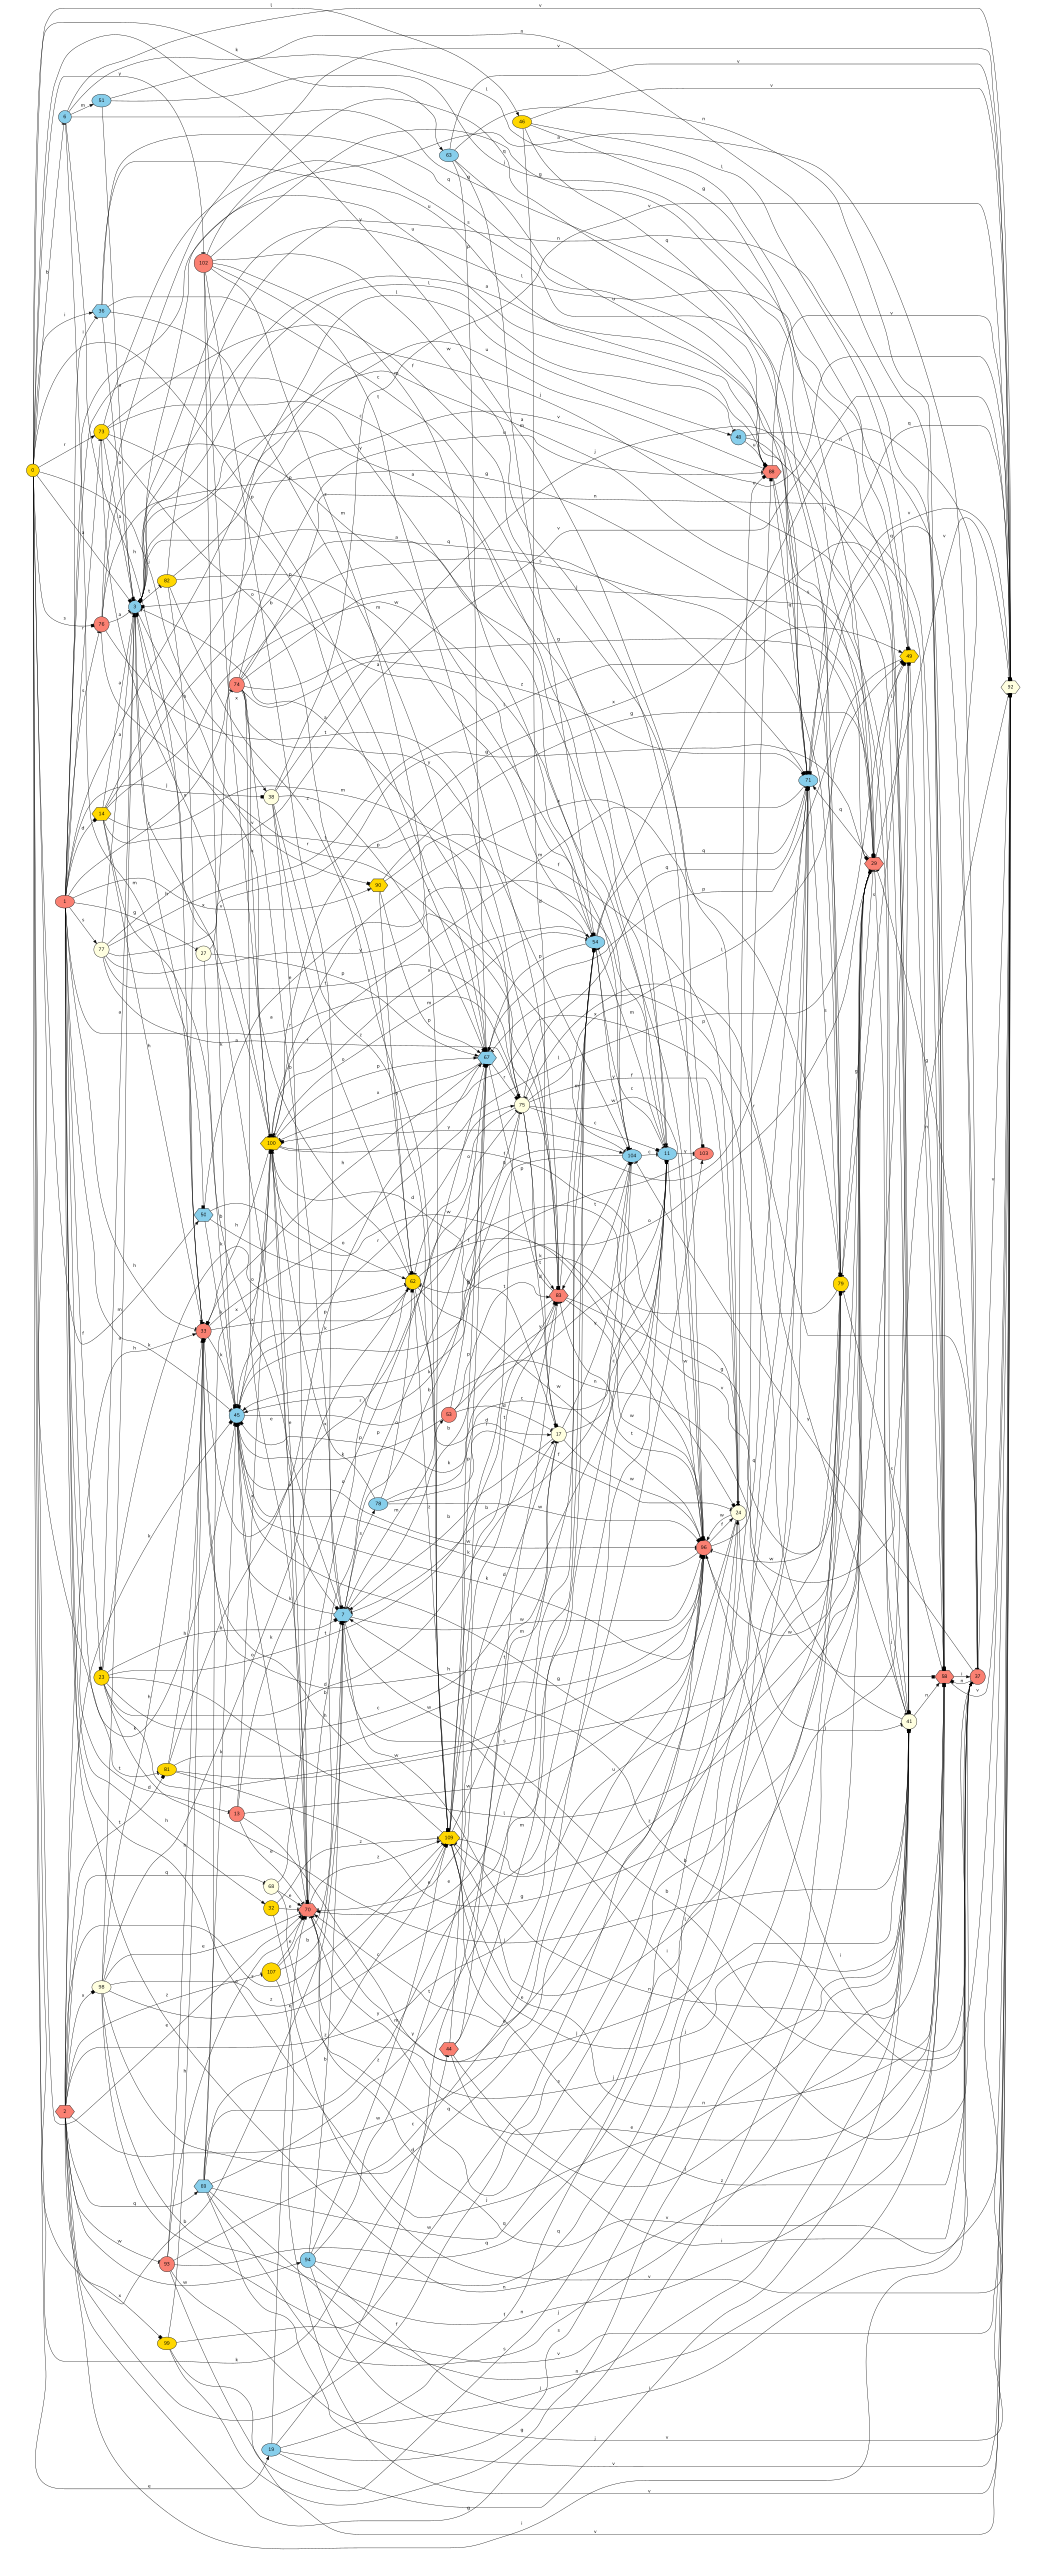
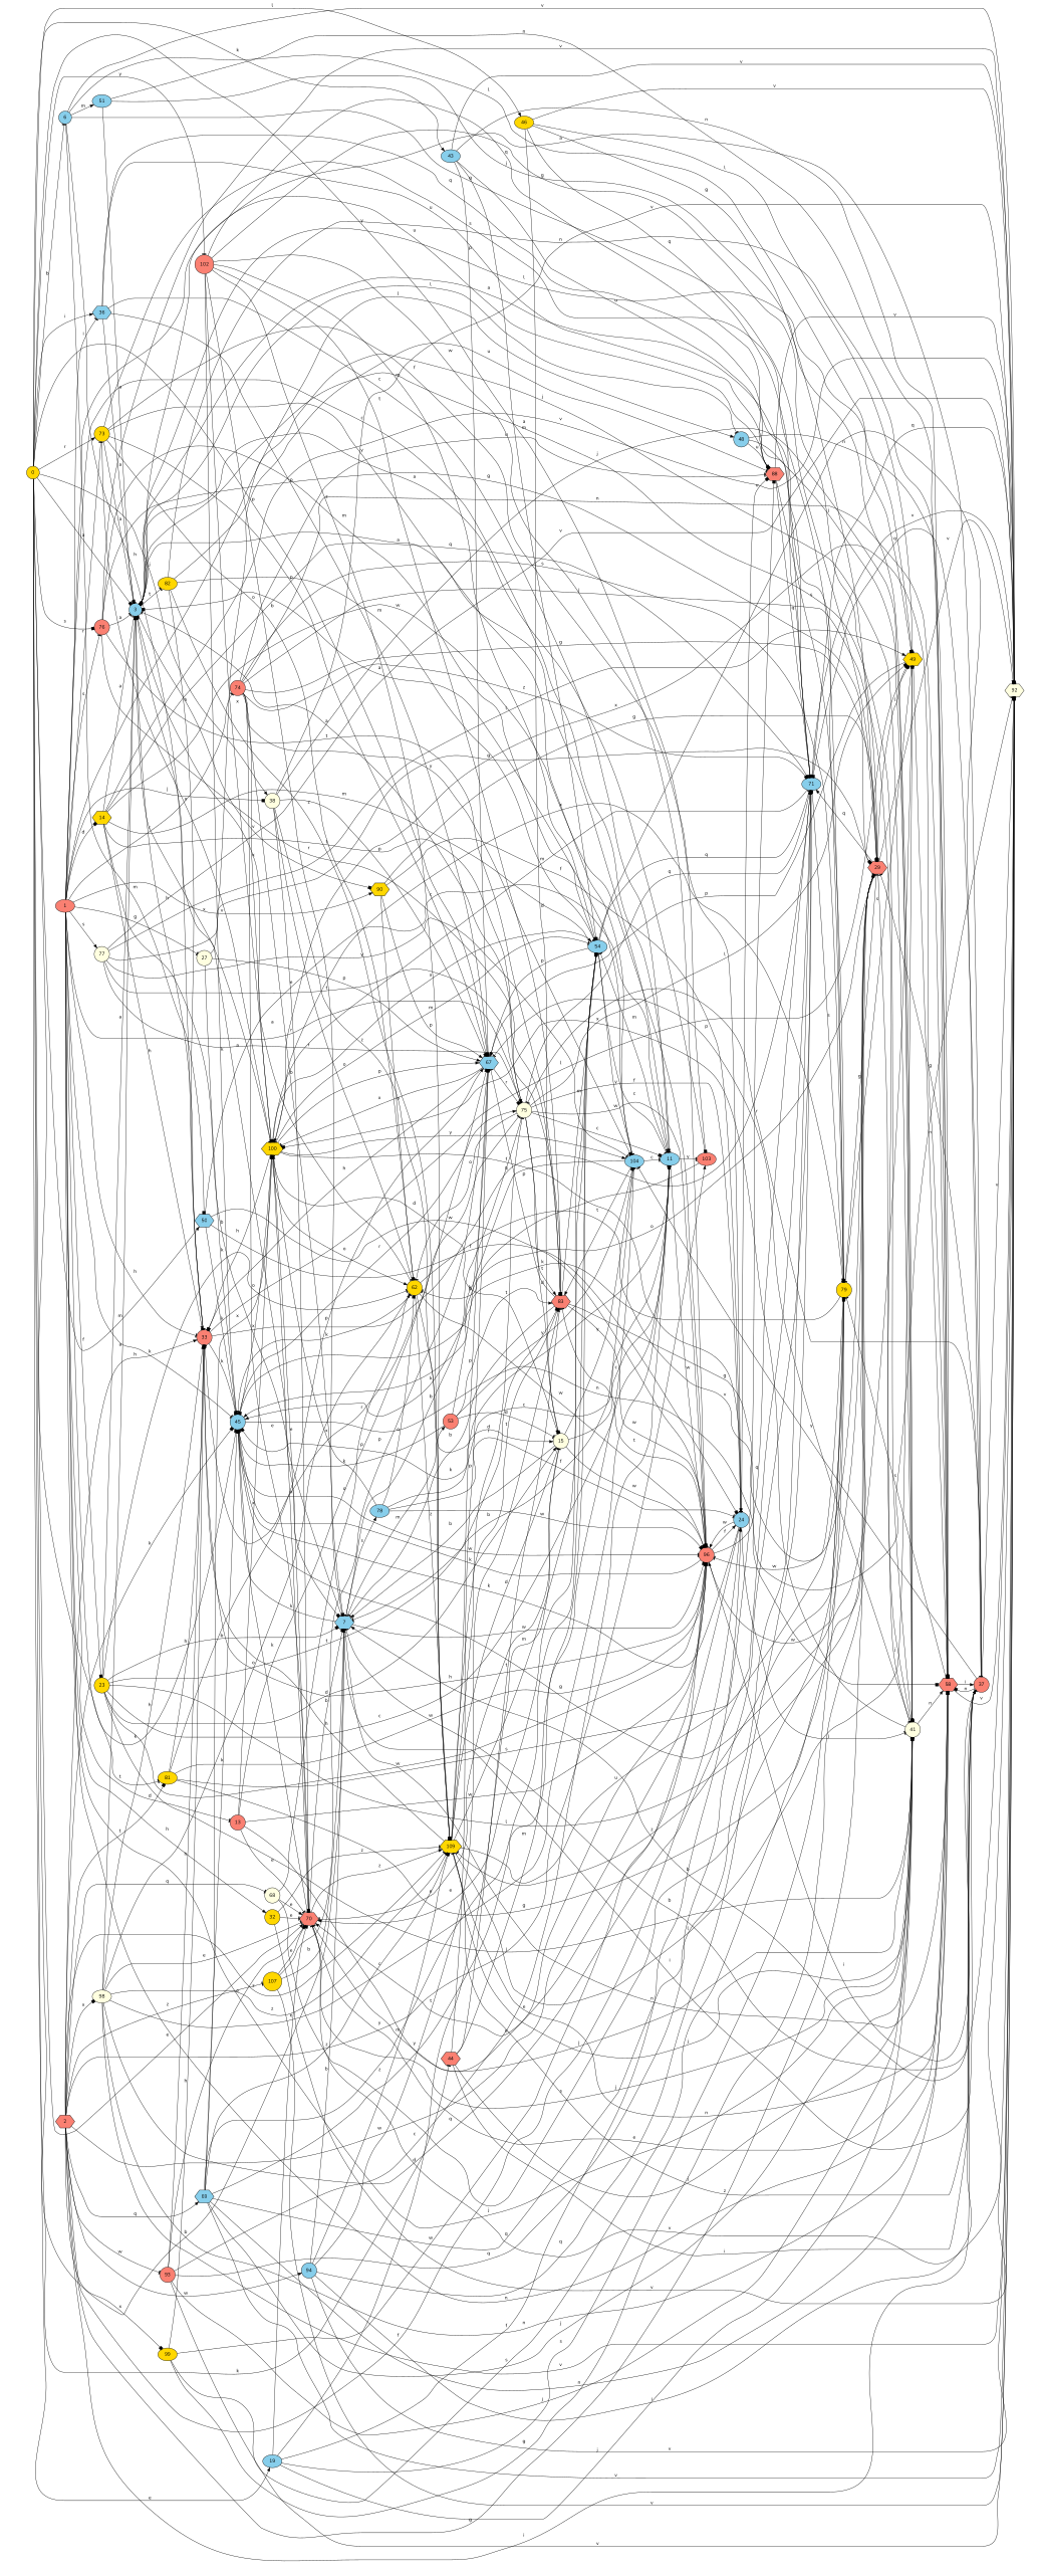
  strict digraph {
    fontname=Nunito
    rankdir=LR
    node [fillcolor=skyblue fontname=Nunito shape=circle style=filled]
    edge [arrowhead=tee fontname=Nunito]
    0 [fillcolor=gold]
    3
    6
    7 [shape=hexagon]
    19 [shape=ellipse]
    n6 [fillcolor=salmon label=70 shape=hexagon]
    36 [shape=hexagon]
    38 [fillcolor=lightyellow]
-   43 [shape=ellipse label=63]
+   43 [shape=ellipse]
    44 [fillcolor=salmon shape=hexagon]
    45
    46 [fillcolor=gold shape=ellipse]
    50 [shape=hexagon]
    67 [shape=hexagon]
    73 [fillcolor=gold]
    76 [fillcolor=salmon]
    102 [fillcolor=salmon]
    103 [fillcolor=salmon shape=ellipse]
    33 [fillcolor=salmon]
    48
    90 [fillcolor=gold shape=hexagon]
    49 [fillcolor=gold shape=hexagon]
    82 [fillcolor=gold shape=ellipse]
    100 [fillcolor=gold shape=hexagon]
    29 [fillcolor=salmon shape=hexagon]
    51 [shape=ellipse]
    92 [fillcolor=lightyellow shape=hexagon]
    58 [fillcolor=salmon shape=hexagon]
    37 [fillcolor=salmon]
    96 [fillcolor=salmon]
    53 [fillcolor=salmon]
    78 [shape=ellipse]
    41 [fillcolor=lightyellow]
-   24 [fillcolor=lightyellow]
-   15 [fillcolor=lightyellow label=17]
+   24
+   15 [fillcolor=lightyellow]
    79 [fillcolor=gold]
    109 [fillcolor=gold shape=hexagon]
    11 [shape=ellipse]
    88 [fillcolor=salmon shape=hexagon]
    71 [shape=ellipse]
    62 [fillcolor=gold]
    54 [shape=ellipse]
    83 [fillcolor=salmon shape=hexagon]
    75 [fillcolor=lightyellow]
    104 [shape=ellipse]
    1 [fillcolor=salmon shape=ellipse]
    13 [fillcolor=salmon]
    14 [fillcolor=gold shape=hexagon]
    23 [fillcolor=gold]
    27 [fillcolor=lightyellow]
    32 [fillcolor=gold]
    74 [fillcolor=salmon]
    77 [fillcolor=lightyellow]
    81 [fillcolor=gold shape=ellipse]
    2 [fillcolor=salmon shape=hexagon]
    68 [fillcolor=lightyellow]
    69 [shape=hexagon]
    93 [fillcolor=salmon]
    94
    98 [fillcolor=lightyellow shape=ellipse]
    99 [fillcolor=gold shape=ellipse]
    107 [fillcolor=gold]
    0 -> 3 [arrowhead=box label=a]
    0 -> 6 [label=b]
    0 -> 7 [arrowhead=normal label=b]
    0 -> 19 [arrowhead=normal label=e]
    0 -> n6 [arrowhead=normal label=e]
    0 -> 36 [arrowhead=normal label=i]
    0 -> 38 [arrowhead=normal label=j]
    0 -> 43 [arrowhead=normal label=k]
    0 -> 44 [label=k]
    0 -> 45 [arrowhead=box label=k]
    0 -> 46 [arrowhead=normal label=l]
    0 -> 50 [arrowhead=normal label=m]
    0 -> 67 [arrowhead=box label=p]
    0 -> 73 [arrowhead=normal label=r]
    0 -> 76 [arrowhead=box label=s]
    0 -> 102 [label=y]
    0 -> 103 [arrowhead=box label=y]
    3 -> 33 [label=h]
    3 -> 48 [label=l]
    3 -> 90 [arrowhead=box label=v]
    3 -> 49 [arrowhead=box label=l]
    3 -> 82 [label=t]
    3 -> 100 [label=x]
    6 -> 50 [arrowhead=box label=m]
    6 -> 33 [label=h]
    6 -> 49 [arrowhead=box label=l]
    6 -> 29 [arrowhead=normal label=g]
    6 -> 51 [arrowhead=normal label=m]
    6 -> 92 [label=v]
    7 -> 3 [arrowhead=normal label=a]
    7 -> 45 [arrowhead=normal label=k]
    7 -> 58 [arrowhead=normal label=n]
    7 -> 37 [arrowhead=normal label=i]
    7 -> 96 [arrowhead=box label=w]
    7 -> 53 [arrowhead=normal label=m]
    7 -> 78 [arrowhead=normal label=s]
    19 -> n6 [arrowhead=box label=e]
    19 -> 41 [arrowhead=normal label=j]
    19 -> 24 [arrowhead=normal label=f]
    19 -> 15 [label=d]
    19 -> 79 [arrowhead=box label=s]
    n6 -> 7 [arrowhead=box label=b]
    n6 -> 45 [label=k]
    n6 -> 100 [label=x]
    n6 -> 92 [arrowhead=box label=v]
    n6 -> 41 [label=j]
    n6 -> 109 [arrowhead=normal label=z]
    36 -> 3 [label=a]
    36 -> 67 [arrowhead=normal label=p]
    36 -> 11 [label=c]
    36 -> 88 [label=u]
    36 -> 71 [arrowhead=box label=q]
    38 -> n6 [label=e]
    38 -> 67 [arrowhead=box label=p]
    38 -> 92 [arrowhead=box label=v]
    38 -> 41 [arrowhead=box label=j]
    38 -> 109 [label=z]
    38 -> 62 [label=o]
    43 -> 67 [arrowhead=box label=p]
    43 -> 92 [label=v]
    43 -> 58 [arrowhead=box label=n]
    43 -> 88 [arrowhead=box label=u]
    43 -> 54 [arrowhead=box label=m]
    44 -> 67 [arrowhead=box label=p]
    44 -> 37 [arrowhead=normal label=i]
    44 -> 41 [arrowhead=box label=j]
    44 -> 54 [arrowhead=box label=m]
    44 -> 83 [label=t]
    45 -> 100 [arrowhead=normal label=x]
    45 -> 29 [arrowhead=normal label=g]
    45 -> 58 [arrowhead=box label=n]
    45 -> 96 [label=w]
    45 -> 75 [arrowhead=normal label=r]
    46 -> 49 [label=l]
    46 -> 29 [arrowhead=box label=g]
    46 -> 92 [arrowhead=box label=v]
    46 -> 15 [label=d]
    46 -> 71 [label=q]
    50 -> 45 [arrowhead=normal label=k]
    50 -> 96 [arrowhead=normal label=w]
    50 -> 24 [arrowhead=box label=f]
    50 -> 11 [arrowhead=normal label=c]
    67 -> 33 [arrowhead=box label=h]
    67 -> 100 [label=x]
    67 -> 75 [arrowhead=box label=r]
    73 -> 3 [arrowhead=box label=a]
    73 -> 67 [arrowhead=normal label=p]
    73 -> 100 [label=x]
    73 -> 24 [label=f]
    73 -> 79 [label=s]
    73 -> 62 [arrowhead=box label=o]
    73 -> 104 [label=y]
    76 -> 3 [label=a]
    76 -> 29 [arrowhead=box label=g]
    76 -> 92 [arrowhead=box label=v]
    76 -> 54 [label=m]
    76 -> 83 [arrowhead=box label=t]
    76 -> 75 [arrowhead=normal label=r]
    102 -> 7 [label=b]
    102 -> 45 [label=k]
    102 -> 100 [arrowhead=box label=x]
    102 -> 29 [arrowhead=box label=g]
    102 -> 96 [arrowhead=box label=w]
    102 -> 109 [arrowhead=box label=z]
    102 -> 71 [arrowhead=box label=q]
    102 -> 54 [arrowhead=box label=m]
    102 -> 83 [arrowhead=box label=t]
    103 -> 3 [arrowhead=normal label=a]
    103 -> 45 [arrowhead=box label=k]
    33 -> 45 [arrowhead=box label=k]
    33 -> 49 [arrowhead=box label=l]
    33 -> 71 [arrowhead=normal label=q]
    33 -> 75 [label=r]
    48 -> 58 [arrowhead=box label=n]
    48 -> 41 [label=j]
    48 -> 88 [arrowhead=normal label=u]
    90 -> 67 [arrowhead=normal label=p]
    90 -> 29 [arrowhead=box label=g]
    90 -> 24 [arrowhead=normal label=f]
    90 -> 62 [label=o]
    49 -> 67 [arrowhead=normal label=p]
    49 -> 58 [label=n]
    49 -> 79 [label=s]
    82 -> 33 [label=h]
    82 -> 58 [arrowhead=box label=n]
    82 -> 41 [arrowhead=box label=j]
    82 -> 109 [arrowhead=box label=z]
    82 -> 54 [label=m]
    100 -> n6 [arrowhead=normal label=e]
    100 -> 67 [arrowhead=normal label=p]
    100 -> 33 [arrowhead=box label=h]
    100 -> 24 [arrowhead=normal label=f]
    100 -> 15 [arrowhead=normal label=d]
    100 -> 62 [arrowhead=normal label=o]
    100 -> 54 [label=m]
    100 -> 104 [arrowhead=normal label=y]
    29 -> 49 [arrowhead=box label=l]
    29 -> 92 [arrowhead=normal label=v]
    29 -> 96 [arrowhead=normal label=w]
    29 -> 41 [label=j]
    29 -> 71 [arrowhead=normal label=q]
    29 -> 62 [label=o]
    51 -> 3 [arrowhead=normal label=a]
    51 -> 58 [arrowhead=normal label=n]
    51 -> 41 [arrowhead=normal label=j]
    92 -> 7 [arrowhead=normal label=b]
    92 -> 71 [label=q]
    58 -> n6 [label=e]
    58 -> 100 [label=x]
    58 -> 92 [arrowhead=normal label=v]
    58 -> 37 [arrowhead=normal label=i]
    58 -> 79 [label=s]
    37 -> 3 [arrowhead=box label=a]
    37 -> 7 [label=b]
    37 -> 29 [label=g]
    37 -> 92 [arrowhead=normal label=v]
    37 -> 58 [arrowhead=box label=n]
    37 -> 109 [label=z]
    37 -> 71 [arrowhead=box label=q]
    37 -> 75 [label=r]
    37 -> 104 [label=y]
    96 -> n6 [arrowhead=normal label=e]
    96 -> 45 [arrowhead=box label=k]
    96 -> 33 [arrowhead=box label=h]
    96 -> 37 [label=i]
    96 -> 24 [arrowhead=normal label=f]
    96 -> 71 [arrowhead=normal label=q]
    96 -> 83 [label=t]
    53 -> 45 [label=k]
    53 -> 67 [label=p]
    53 -> 15 [label=d]
    53 -> 83 [arrowhead=normal label=t]
    53 -> 104 [arrowhead=box label=y]
    78 -> 100 [arrowhead=normal label=x]
    78 -> 96 [arrowhead=box label=w]
    78 -> 24 [label=f]
    78 -> 11 [arrowhead=normal label=c]
    78 -> 62 [arrowhead=box label=o]
    41 -> 3 [arrowhead=normal label=a]
    41 -> 67 [label=p]
    41 -> 100 [arrowhead=box label=x]
    41 -> 58 [arrowhead=normal label=n]
    24 -> n6 [label=e]
    24 -> 45 [label=k]
    24 -> 96 [arrowhead=normal label=w]
    24 -> 41 [label=j]
    24 -> 88 [arrowhead=box label=u]
    15 -> 7 [arrowhead=normal label=b]
    15 -> n6 [label=e]
    15 -> 96 [label=w]
    15 -> 11 [arrowhead=normal label=c]
    15 -> 104 [label=y]
    79 -> 3 [arrowhead=box label=a]
    79 -> 45 [arrowhead=normal label=k]
    79 -> 100 [arrowhead=normal label=x]
    79 -> 29 [label=g]
    79 -> 96 [label=w]
    79 -> 109 [label=z]
    109 -> 67 [arrowhead=box label=p]
    109 -> 33 [label=h]
    109 -> 49 [label=l]
    109 -> 58 [arrowhead=normal label=n]
    109 -> 41 [arrowhead=box label=j]
    109 -> 15 [label=d]
    109 -> 88 [arrowhead=box label=u]
    109 -> 54 [arrowhead=box label=m]
    109 -> 83 [label=t]
    109 -> 75 [label=r]
    11 -> 3 [arrowhead=box label=a]
    11 -> 45 [arrowhead=box label=k]
    11 -> 103 [label=y]
    11 -> 96 [label=w]
    11 -> 54 [label=m]
    88 -> 92 [arrowhead=box label=v]
    88 -> 79 [arrowhead=box label=s]
    88 -> 71 [label=q]
    71 -> 100 [arrowhead=box label=m]
    71 -> 92 [label=v]
    71 -> 79 [arrowhead=normal label=s]
    62 -> 3 [arrowhead=box label=a]
    62 -> 45 [arrowhead=normal label=k]
    62 -> 92 [label=v]
    62 -> 96 [arrowhead=box label=w]
    62 -> 15 [arrowhead=normal label=d]
    62 -> 109 [arrowhead=box label=z]
    54 -> n6 [arrowhead=normal label=e]
    54 -> 67 [arrowhead=normal label=p]
    54 -> 100 [label=x]
    54 -> 37 [label=i]
    54 -> 11 [label=c]
    54 -> 71 [label=q]
    54 -> 104 [label=y]
    83 -> 7 [label=b]
    83 -> 67 [label=p]
    83 -> 29 [label=g]
    83 -> 96 [label=w]
    83 -> 54 [label=m]
    75 -> 3 [label=a]
    75 -> 7 [label=b]
    75 -> 49 [arrowhead=box label=l]
    75 -> 96 [arrowhead=box label=w]
    75 -> 24 [label=f]
    75 -> 15 [arrowhead=box label=d]
    75 -> 11 [arrowhead=box label=c]
    75 -> 71 [arrowhead=normal label=q]
    75 -> 62 [label=o]
    75 -> 83 [arrowhead=normal label=t]
    104 -> 3 [arrowhead=box label=a]
    104 -> 7 [label=b]
    104 -> 45 [arrowhead=normal label=k]
    104 -> 11 [label=c]
    104 -> 83 [arrowhead=normal label=t]
    1 -> 36 [label=i]
    1 -> 38 [arrowhead=box label=j]
    1 -> 45 [label=k]
    1 -> 73 [label=r]
    1 -> 76 [label=s]
    1 -> 33 [label=h]
    1 -> 48 [arrowhead=normal label=l]
    1 -> 90 [arrowhead=normal label=v]
    1 -> 58 [arrowhead=normal label=n]
    1 -> 41 [label=j]
    1 -> 11 [arrowhead=normal label=c]
    1 -> 88 [arrowhead=box label=u]
    1 -> 75 [arrowhead=normal label=r]
    1 -> 13 [label=d]
    1 -> 14 [arrowhead=box label=d]
    1 -> 23 [arrowhead=box label=f]
    1 -> 27 [label=g]
    1 -> 32 [arrowhead=normal label=h]
    1 -> 74 [label=r]
    1 -> 77 [arrowhead=normal label=s]
    1 -> 81 [label=t]
    13 -> n6 [label=e]
    13 -> 67 [arrowhead=box label=p]
    13 -> 100 [arrowhead=box label=x]
    13 -> 96 [arrowhead=normal label=w]
    13 -> 41 [label=j]
    14 -> 3 [label=a]
    14 -> 7 [arrowhead=box label=b]
    14 -> 33 [arrowhead=normal label=h]
    14 -> 92 [arrowhead=box label=v]
    14 -> 96 [arrowhead=normal label=w]
    14 -> 71 [arrowhead=box label=q]
    14 -> 54 [arrowhead=normal label=m]
    14 -> 83 [label=t]
    23 -> 3 [arrowhead=normal label=a]
    23 -> 7 [arrowhead=box label=b]
    23 -> 49 [arrowhead=box label=l]
    23 -> 96 [arrowhead=box label=w]
    23 -> 41 [arrowhead=normal label=j]
    23 -> 15 [arrowhead=normal label=d]
    23 -> 11 [label=c]
    23 -> 62 [label=o]
    23 -> 83 [arrowhead=box label=t]
    27 -> 45 [label=k]
    27 -> 67 [arrowhead=normal label=p]
    27 -> 88 [label=u]
    32 -> n6 [label=e]
    32 -> 92 [label=v]
    32 -> 109 [label=z]
    74 -> 7 [arrowhead=box label=b]
    74 -> n6 [arrowhead=box label=e]
    74 -> 100 [label=x]
    74 -> 29 [arrowhead=box label=g]
    74 -> 58 [arrowhead=normal label=n]
    74 -> 41 [label=j]
    74 -> 79 [arrowhead=box label=s]
    74 -> 88 [label=u]
    74 -> 71 [arrowhead=box label=z]
    74 -> 104 [arrowhead=box label=y]
-   77 -> 3 [arrowhead=normal label=a]
    77 -> 49 [arrowhead=normal label=l]
    77 -> 29 [arrowhead=normal label=g]
    77 -> 92 [label=v]
    77 -> 83 [arrowhead=box label=t]
    77 -> 75 [label=r]
    77 -> 104 [label=y]
    81 -> 67 [arrowhead=normal label=p]
    81 -> 33 [arrowhead=normal label=h]
    81 -> 29 [arrowhead=normal label=g]
    81 -> 96 [arrowhead=box label=w]
    81 -> 79 [arrowhead=box label=s]
    2 -> 45 [arrowhead=box label=k]
    2 -> 103 [arrowhead=normal label=y]
    2 -> 33 [arrowhead=normal label=h]
    2 -> 29 [arrowhead=box label=g]
    2 -> 37 [arrowhead=normal label=i]
    2 -> 96 [label=w]
    2 -> 24 [arrowhead=normal label=f]
    2 -> 109 [label=z]
    2 -> 81 [arrowhead=box label=t]
    2 -> 68 [label=q]
    2 -> 69 [arrowhead=normal label=q]
    2 -> 93 [label=w]
    2 -> 94 [arrowhead=normal label=w]
    2 -> 98 [arrowhead=box label=x]
    2 -> 99 [arrowhead=box label=x]
    2 -> 107 [label=z]
    68 -> n6 [arrowhead=normal label=e]
    68 -> 79 [arrowhead=normal label=s]
    68 -> 62 [arrowhead=normal label=o]
    69 -> 45 [arrowhead=normal label=k]
    69 -> 100 [arrowhead=normal label=x]
    69 -> 92 [label=v]
    69 -> 58 [arrowhead=box label=n]
    69 -> 41 [label=j]
    69 -> 109 [arrowhead=box label=z]
    69 -> 71 [arrowhead=box label=q]
    69 -> 54 [arrowhead=normal label=m]
    69 -> 104 [label=y]
    93 -> n6 [arrowhead=box label=e]
    93 -> 33 [arrowhead=box label=h]
    93 -> 92 [arrowhead=box label=v]
    93 -> 41 [arrowhead=normal label=j]
    93 -> 11 [arrowhead=box label=c]
    93 -> 71 [arrowhead=normal label=q]
    94 -> 7 [label=b]
    94 -> 92 [arrowhead=box label=v]
    94 -> 37 [arrowhead=normal label=i]
    94 -> 109 [arrowhead=box label=z]
    94 -> 71 [arrowhead=box label=q]
    94 -> 83 [arrowhead=normal label=t]
    98 -> 3 [arrowhead=normal label=a]
    98 -> n6 [label=e]
    98 -> 33 [arrowhead=normal label=h]
    98 -> 92 [arrowhead=box label=v]
    98 -> 58 [arrowhead=box label=n]
    98 -> 109 [label=z]
    98 -> 11 [label=c]
    98 -> 71 [label=q]
    98 -> 62 [label=o]
    99 -> 33 [arrowhead=normal label=h]
    99 -> 29 [arrowhead=normal label=g]
    99 -> 96 [arrowhead=normal label=w]
    99 -> 79 [arrowhead=normal label=s]
    107 -> 7 [label=b]
    107 -> n6 [arrowhead=normal label=e]
    107 -> 67 [arrowhead=box label=p]
    107 -> 92 [arrowhead=box label=v]
  }
